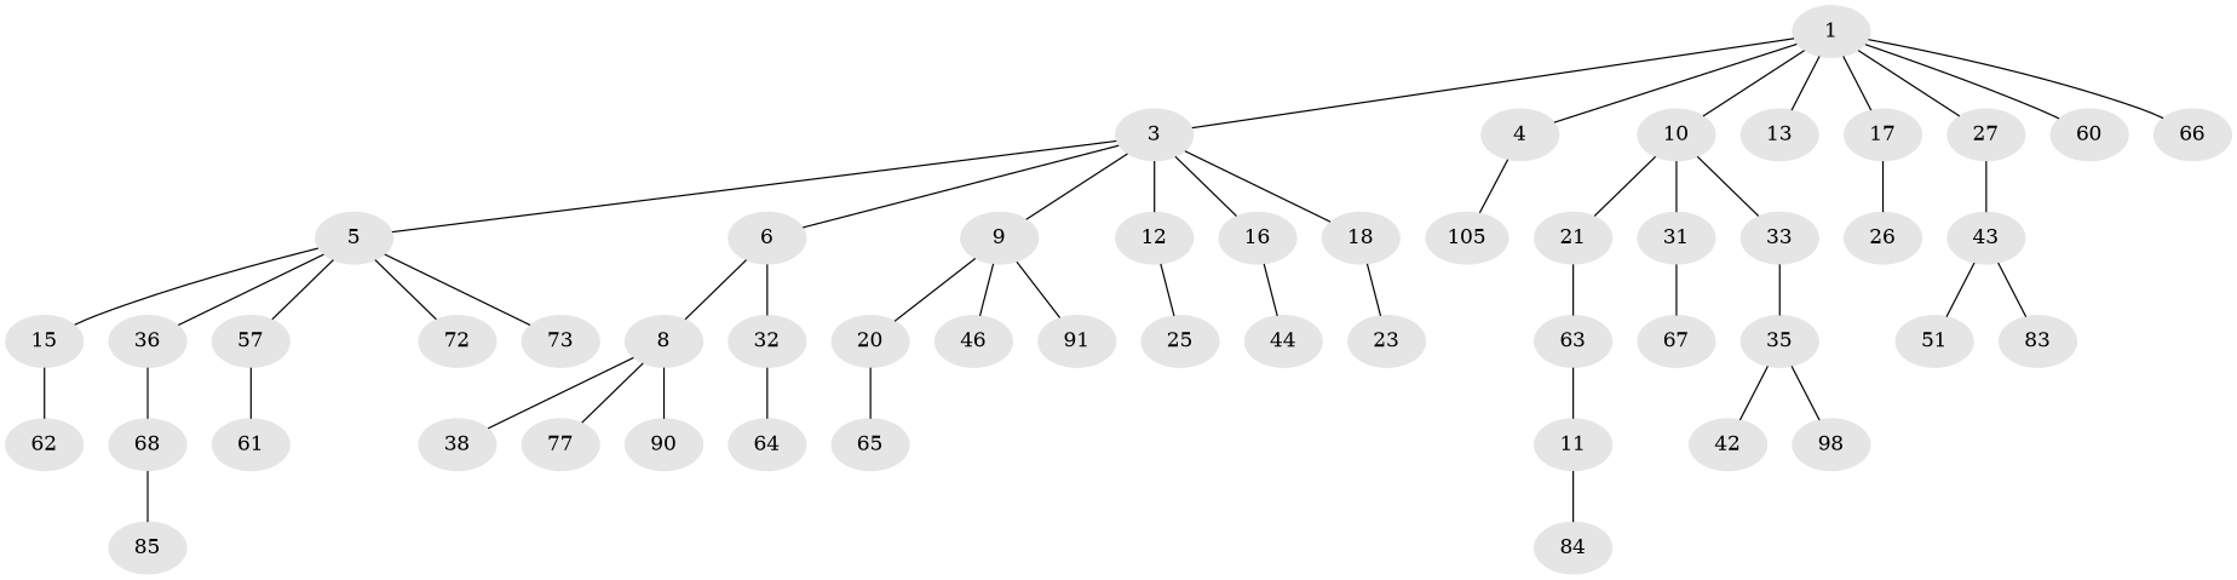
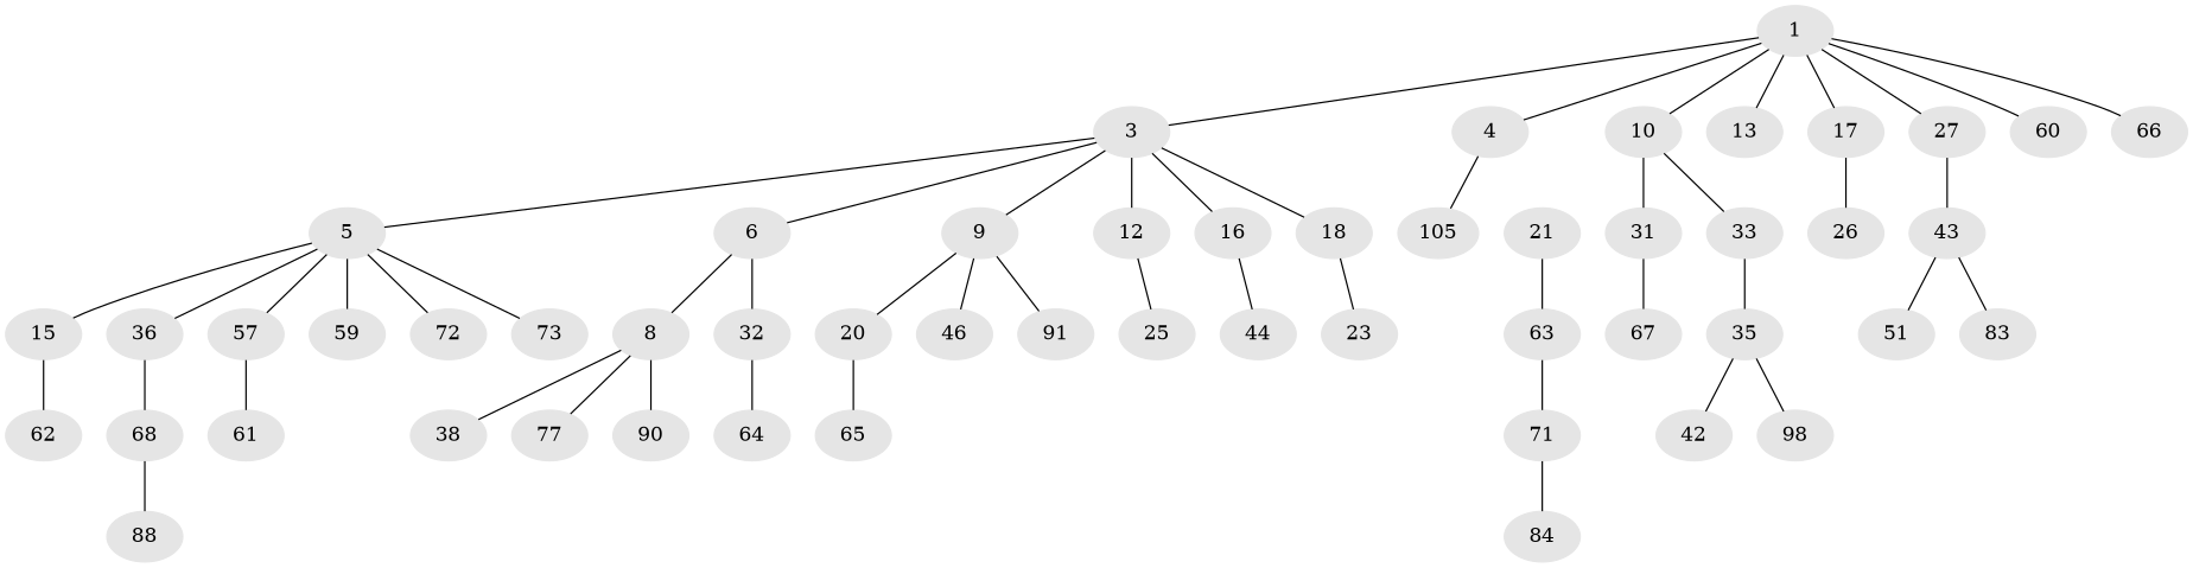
  graph {
    node [color=gray90 style=filled]
    1 [super="+2"]
    3
    4
    10
    13 [super="+47+70"]
    17
    27
    60 [super="+89+80"]
    66 [super="+109+104"]
    5 [super="+11"]
    6
    n12 [label=9 super="+34+55+9"]
    12 [super="+99+111"]
    16 [super="+74"]
    18
    105
    21
    31 [super="+41"]
    33 [super="+38+81"]
    26
    43 [super="+53+96"]
    15 [super="+39+49+30"]
    36
    57
+   59
    72
    73 [super="+82"]
    8 [super="+14"]
    32
    20
    46
    91 [super="+117"]
    25
    44 [super="+85"]
    23 [super="+76+40"]
    62
    68
    61
    n39 [label=38]
    77
    90 [super="+113"]
    64 [super="+107"]
    65
    63 [super="+79"]
    67
    35
-   71 [label=11]
+   71
    51
    83
    42 [super="+78"]
    98
-   88 [super="+95" label=85]
+   88 [super="+95"]
    84 [super="+102"]
    1 -- 3
    1 -- 4
    1 -- 10
    1 -- 13
    1 -- 17
    1 -- 27
    1 -- 60
    1 -- 66
    3 -- 5
    3 -- 6
    3 -- n12
    3 -- 12
    3 -- 16
    3 -- 18
    4 -- 105
-   10 -- 21
    10 -- 31
    10 -- 33
    17 -- 26
    27 -- 43
    5 -- 15
    5 -- 36
    5 -- 57
+   5 -- 59
    5 -- 72
    5 -- 73
    6 -- 8
    6 -- 32
    n12 -- 20
    n12 -- 46
    n12 -- 91
    12 -- 25
    16 -- 44
    18 -- 23
    21 -- 63
    31 -- 67
    33 -- 35
    43 -- 51
    43 -- 83
    15 -- 62
    36 -- 68
    57 -- 61
    8 -- n39
    8 -- 77
    8 -- 90
    32 -- 64
    20 -- 65
    68 -- 88
    63 -- 71
    35 -- 42
    35 -- 98
    71 -- 84
  }
